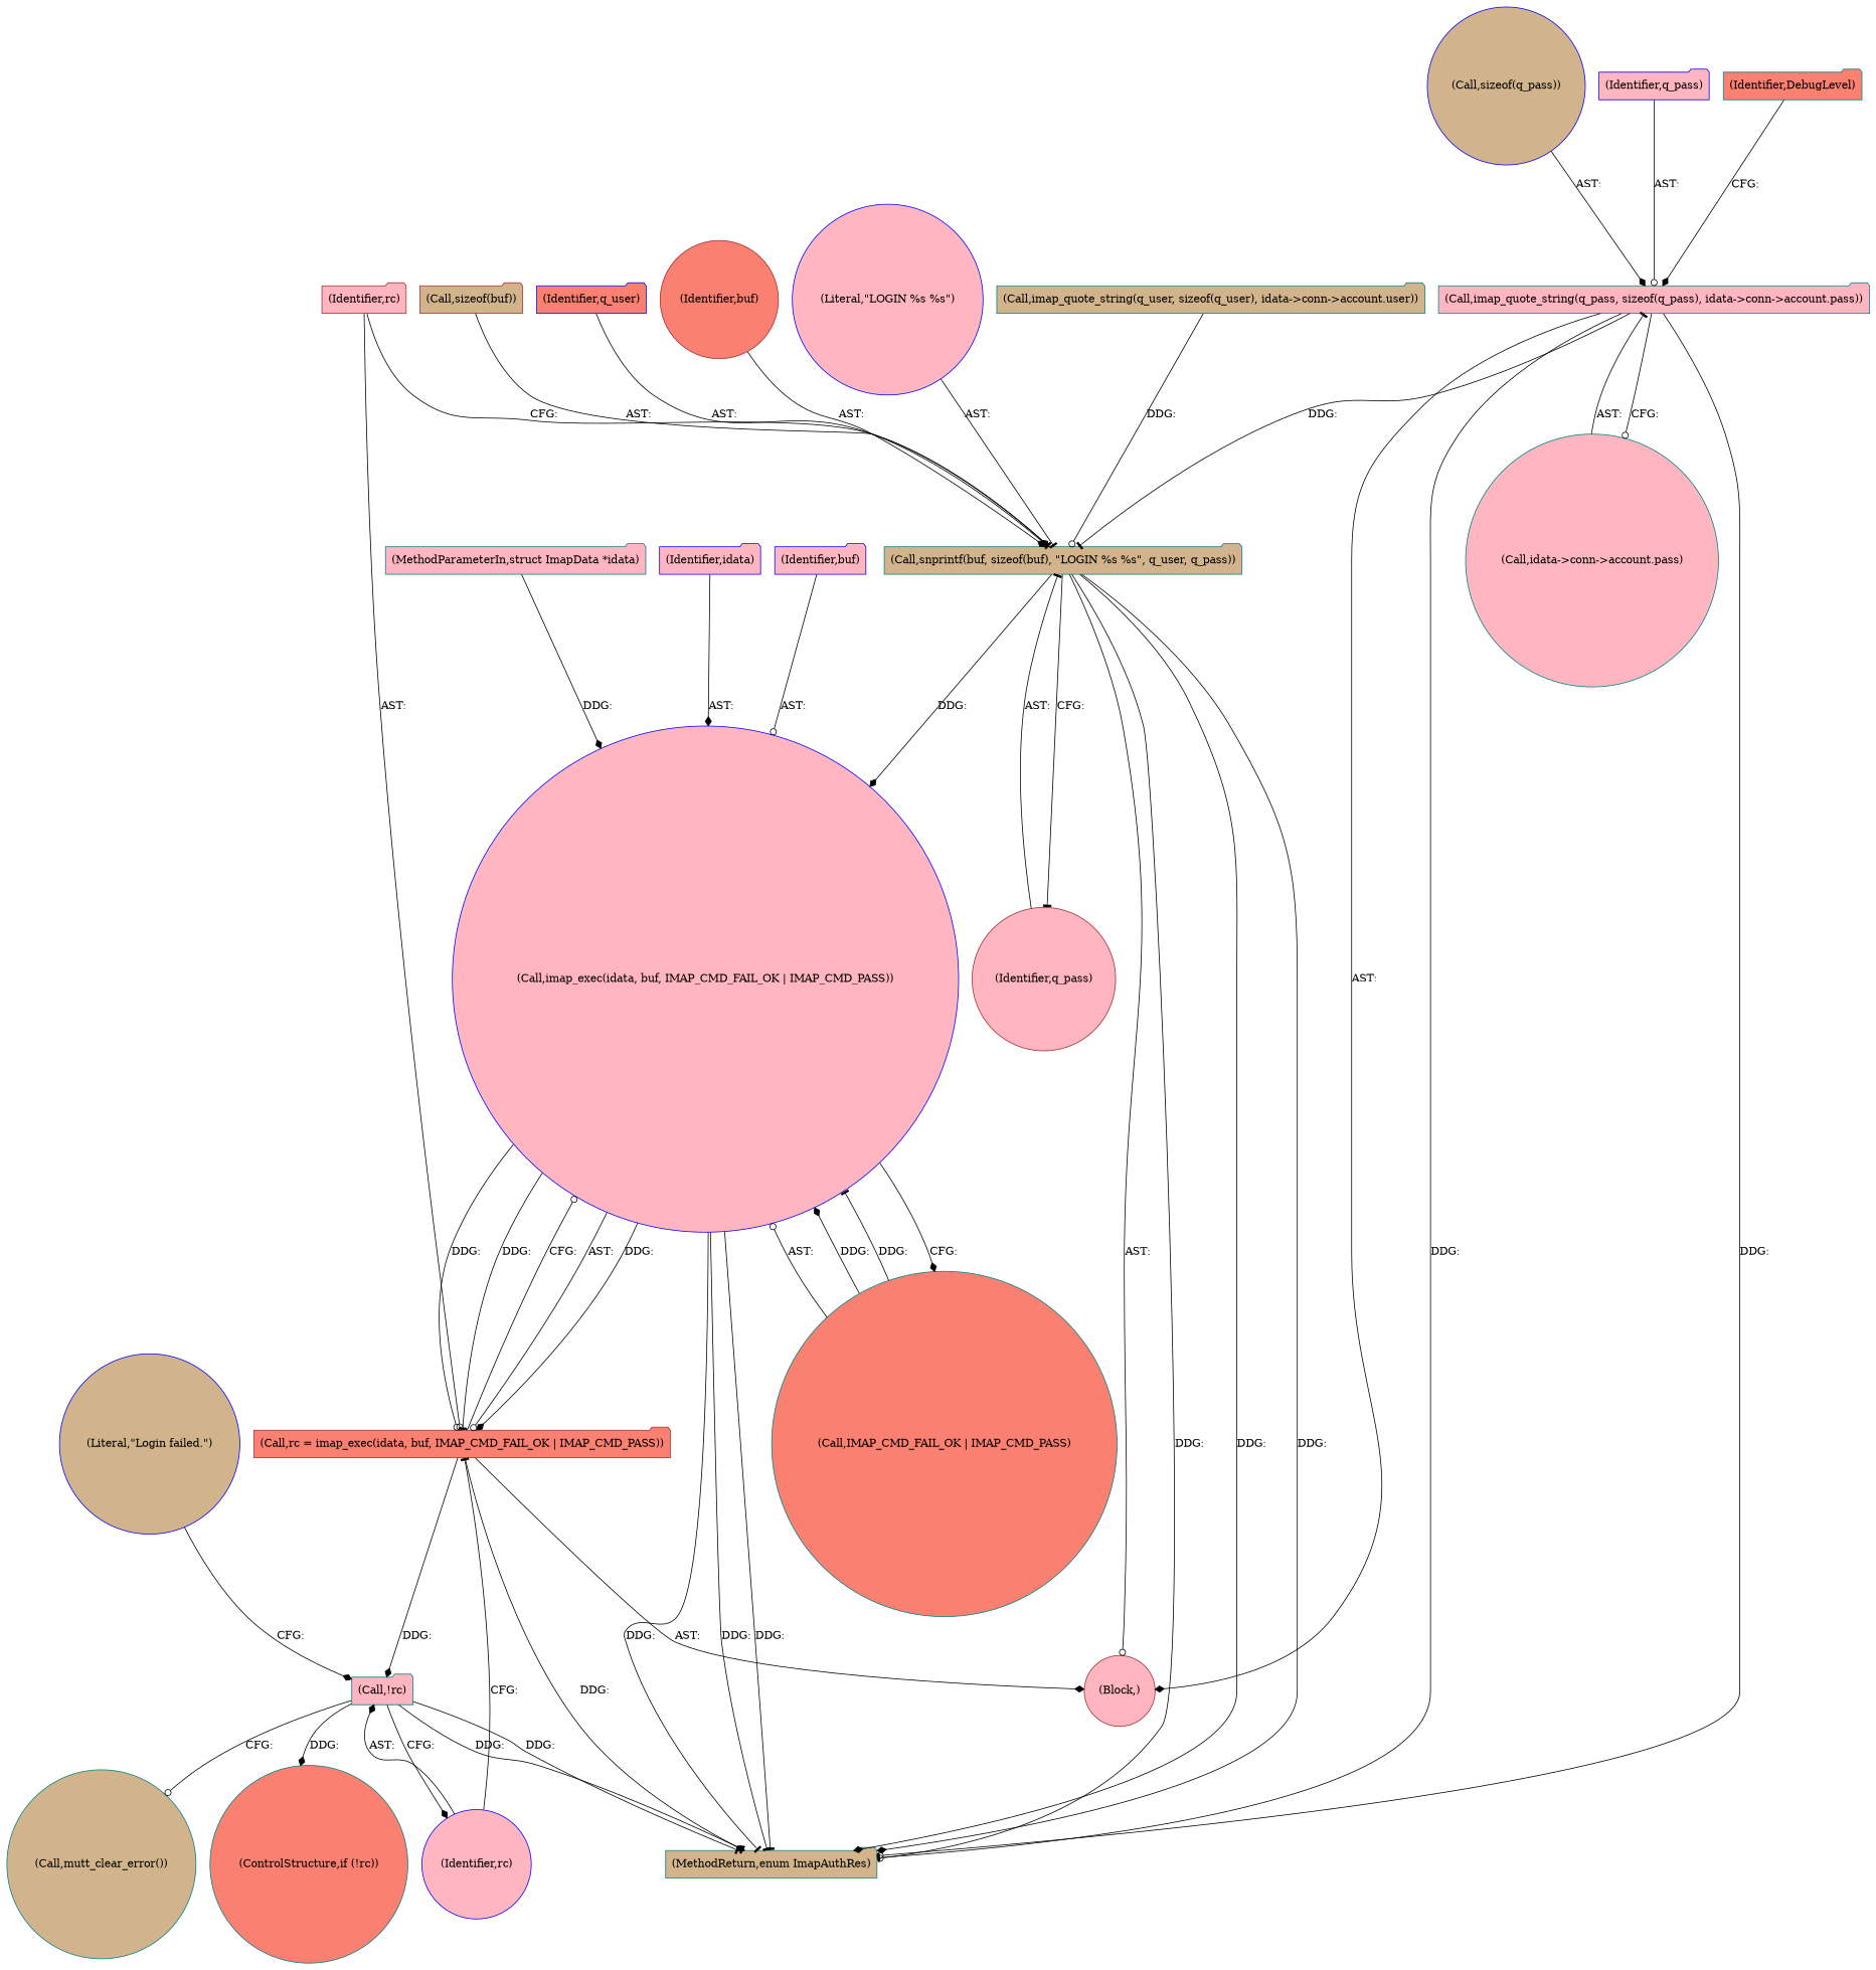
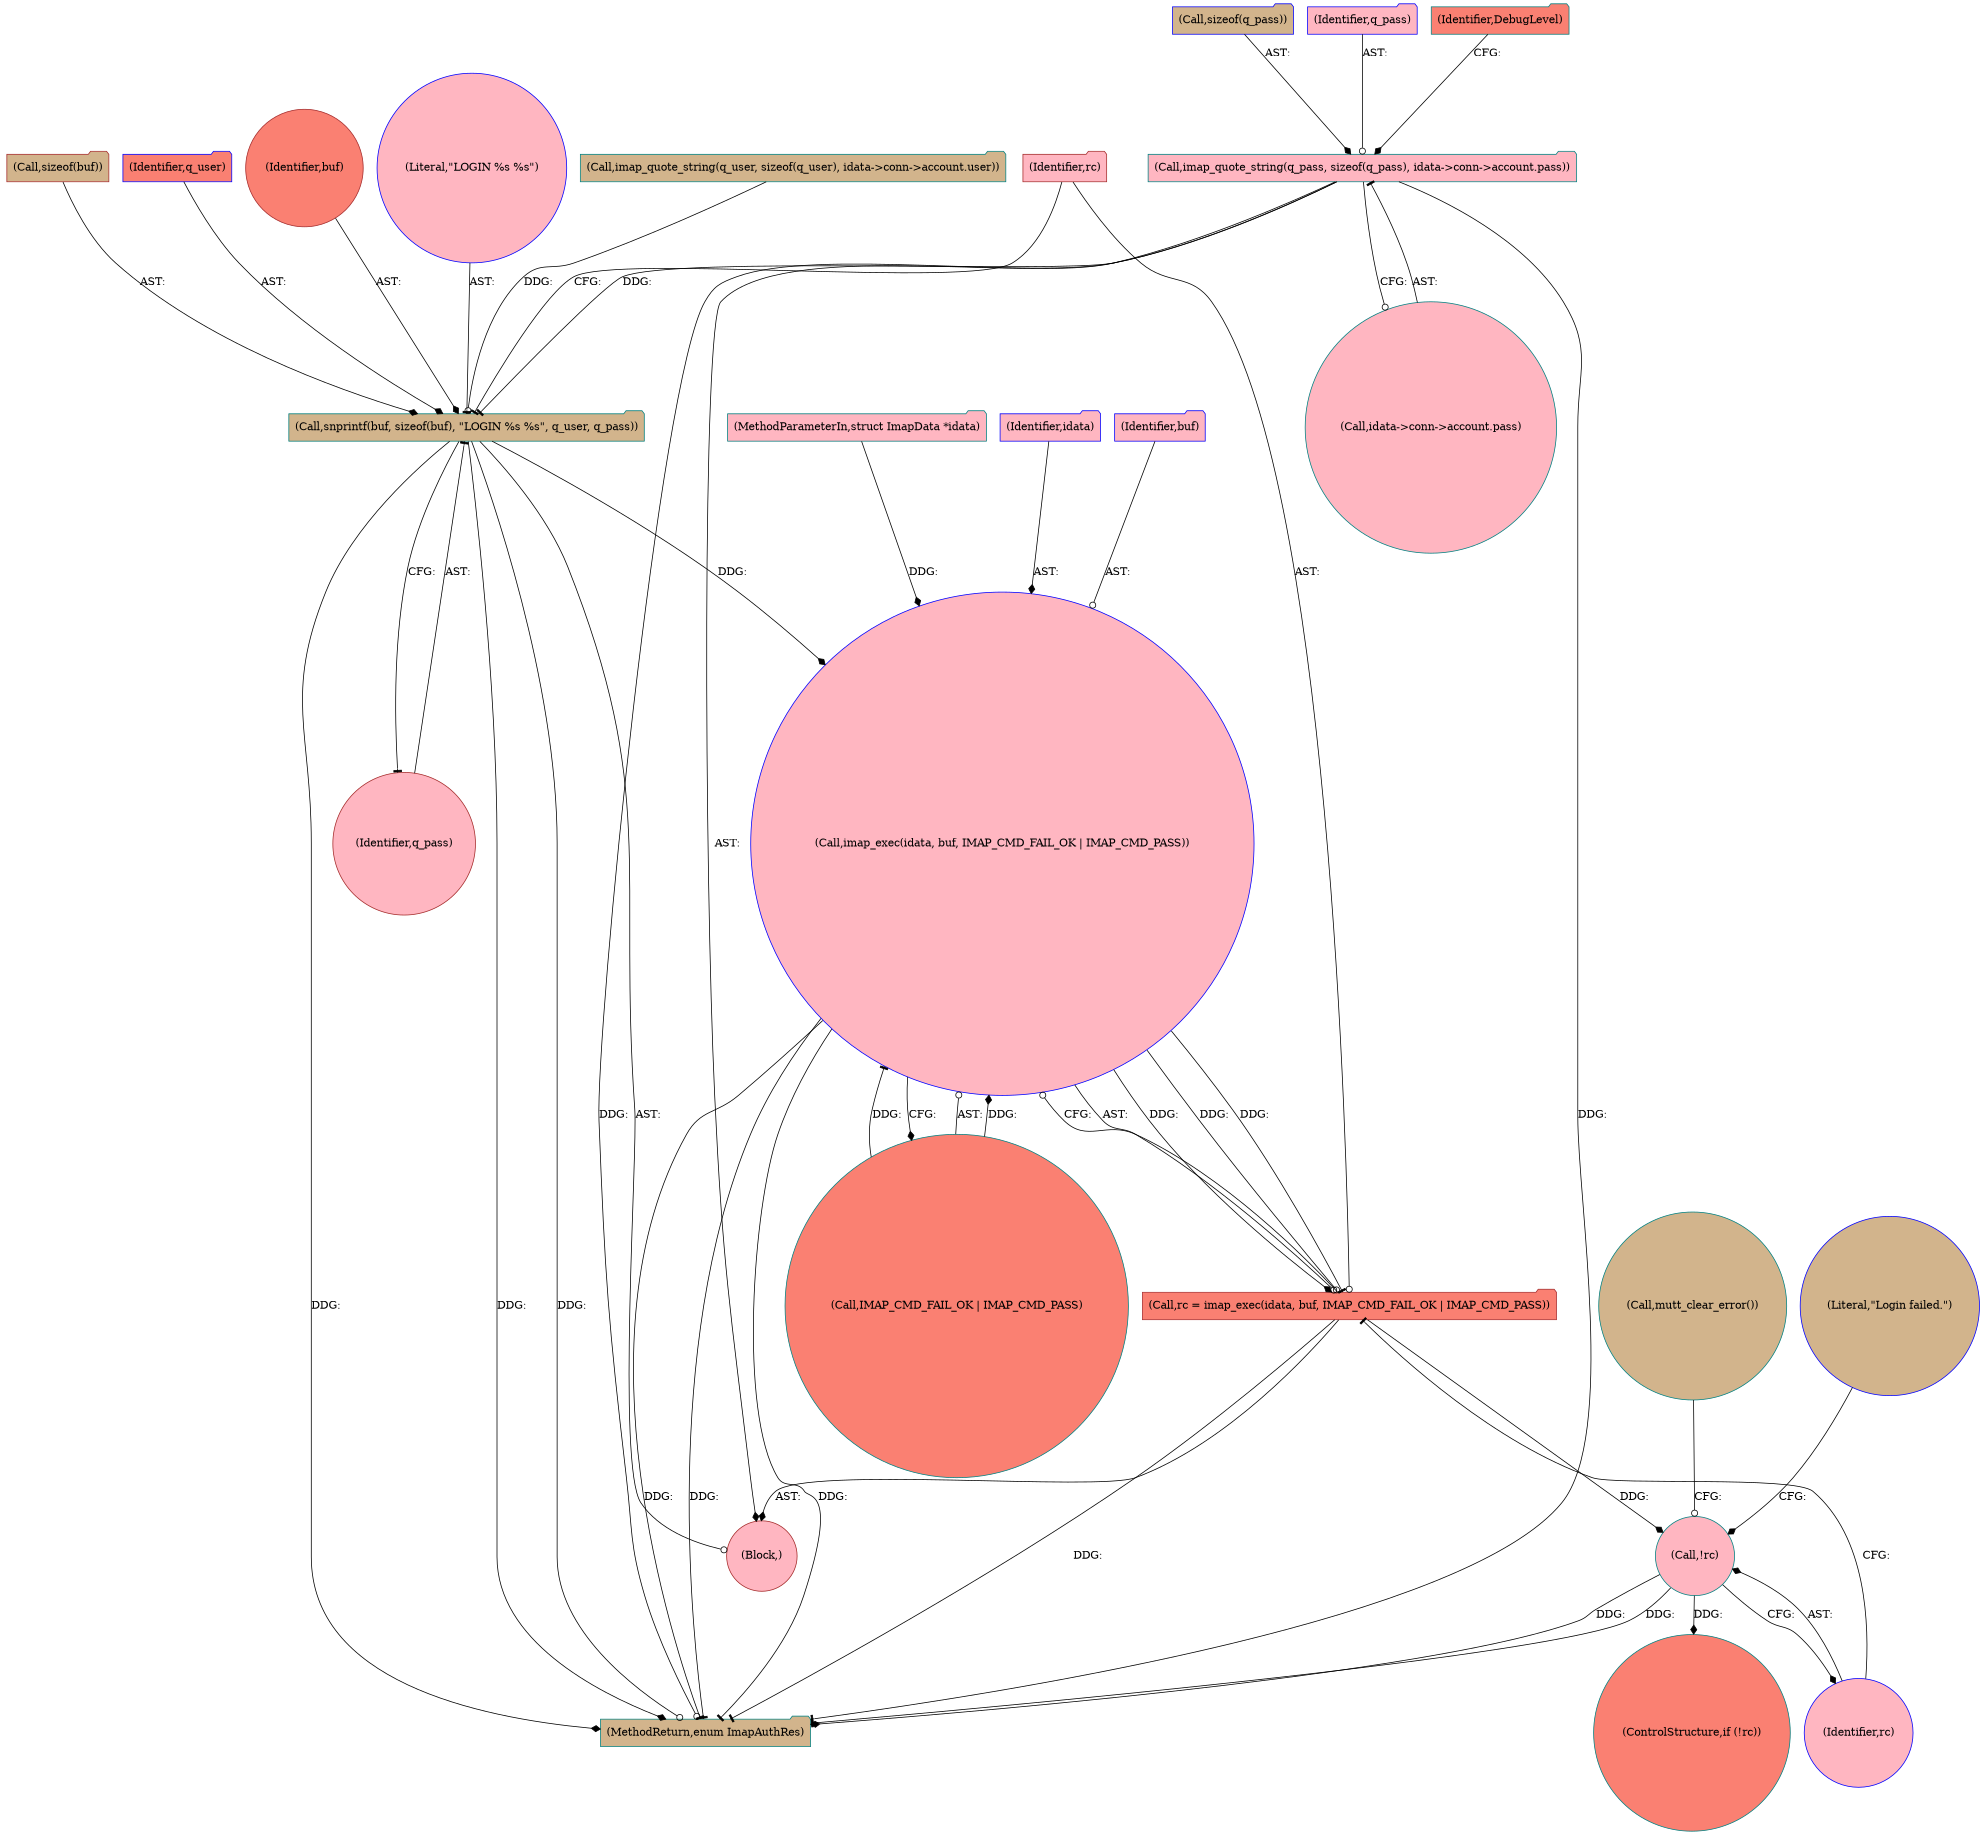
  digraph {
    node [color=teal fillcolor=lightpink shape=folder style=filled]
    edge [arrowhead=diamond]
    n1 [label="(Call,imap_quote_string(q_pass, sizeof(q_pass), idata->conn->account.pass))"]
    n2 [fillcolor=tan label="(Call,snprintf(buf, sizeof(buf), \"LOGIN %s %s\", q_user, q_pass))"]
    n3 [color=brown label="(Block,)" shape=circle]
    n4 [fillcolor=tan label="(MethodReturn,enum ImapAuthRes)"]
    n5 [label="(Call,idata->conn->account.pass)" shape=circle]
    n6 [color=blue label="(Call,imap_exec(idata, buf, IMAP_CMD_FAIL_OK | IMAP_CMD_PASS))" shape=circle]
    n7 [color=brown label="(Identifier,q_pass)" shape=circle]
    n8 [color=brown fillcolor=salmon label="(Call,rc = imap_exec(idata, buf, IMAP_CMD_FAIL_OK | IMAP_CMD_PASS))"]
    n9 [fillcolor=salmon label="(Call,IMAP_CMD_FAIL_OK | IMAP_CMD_PASS)" shape=circle]
-   n10 [label="(Call,!rc)"]
+   n10 [label="(Call,!rc)" shape=circle]
    n11 [fillcolor=salmon label="(ControlStructure,if (!rc))" shape=circle]
    n12 [color=blue label="(Identifier,rc)" shape=circle]
    n13 [color=brown fillcolor=salmon label="(Identifier,buf)" shape=circle]
-   n14 [color=blue fillcolor=tan label="(Call,sizeof(q_pass))" shape=circle]
+   n14 [color=blue fillcolor=tan label="(Call,sizeof(q_pass))"]
    n15 [color=blue label="(Identifier,q_pass)"]
    n16 [color=blue fillcolor=salmon label="(Identifier,q_user)"]
    n17 [label="(MethodParameterIn,struct ImapData *idata)"]
    n18 [fillcolor=tan label="(Call,mutt_clear_error())" shape=circle]
    n19 [color=brown label="(Identifier,rc)"]
    n20 [color=blue fillcolor=tan label="(Literal,\"Login failed.\")" shape=circle]
    n21 [color=blue label="(Literal,\"LOGIN %s %s\")" shape=circle]
    n22 [fillcolor=salmon label="(Identifier,DebugLevel)"]
    n23 [color=blue label="(Identifier,idata)"]
    n24 [color=blue label="(Identifier,buf)"]
    n25 [fillcolor=tan label="(Call,imap_quote_string(q_user, sizeof(q_user), idata->conn->account.user))"]
    n26 [color=brown fillcolor=tan label="(Call,sizeof(buf))"]
    n1 -> n2 [arrowhead=tee label="DDG: "]
    n1 -> n3 [label="AST: "]
    n1 -> n4 [arrowhead=tee label="DDG: "]
    n1 -> n4 [arrowhead=odot label="DDG: "]
    n1 -> n5 [arrowhead=odot label="CFG: "]
    n2 -> n3 [arrowhead=odot label="AST: "]
    n2 -> n4 [label="DDG: "]
    n2 -> n4 [label="DDG: "]
    n2 -> n4 [arrowhead=odot label="DDG: "]
    n2 -> n6 [label="DDG: "]
    n2 -> n7 [arrowhead=tee label="CFG: "]
    n5 -> n1 [arrowhead=tee label="AST: "]
    n6 -> n4 [arrowhead=tee label="DDG: "]
    n6 -> n4 [arrowhead=tee label="DDG: "]
    n6 -> n4 [arrowhead=tee label="DDG: "]
    n6 -> n8 [arrowhead=odot label="AST: "]
    n6 -> n8 [label="DDG: "]
    n6 -> n8 [arrowhead=odot label="DDG: "]
    n6 -> n8 [arrowhead=tee label="DDG: "]
    n6 -> n9 [label="CFG: "]
    n7 -> n2 [arrowhead=tee label="AST: "]
    n8 -> n3 [label="AST: "]
    n8 -> n4 [arrowhead=tee label="DDG: "]
    n8 -> n6 [arrowhead=odot label="CFG: "]
    n8 -> n10 [label="DDG: "]
    n9 -> n6 [arrowhead=odot label="AST: "]
    n9 -> n6 [label="DDG: "]
    n9 -> n6 [arrowhead=tee label="DDG: "]
    n10 -> n4 [label="DDG: "]
    n10 -> n4 [arrowhead=tee label="DDG: "]
    n10 -> n11 [label="DDG: "]
    n10 -> n12 [label="CFG: "]
    n12 -> n8 [arrowhead=tee label="CFG: "]
    n12 -> n10 [label="AST: "]
    n13 -> n2 [label="AST: "]
    n14 -> n1 [label="AST: "]
    n15 -> n1 [arrowhead=odot label="AST: "]
    n16 -> n2 [label="AST: "]
    n17 -> n6 [label="DDG: "]
-   n10 -> n18 [arrowhead=odot label="CFG: "]
+   n18 -> n10 [arrowhead=odot label="CFG: "]
    n19 -> n2 [arrowhead=tee label="CFG: "]
    n19 -> n8 [arrowhead=odot label="AST: "]
    n20 -> n10 [label="CFG: "]
    n21 -> n2 [arrowhead=tee label="AST: "]
    n22 -> n1 [label="CFG: "]
    n23 -> n6 [label="AST: "]
    n24 -> n6 [arrowhead=odot label="AST: "]
    n25 -> n2 [arrowhead=odot label="DDG: "]
    n26 -> n2 [label="AST: "]
  }
